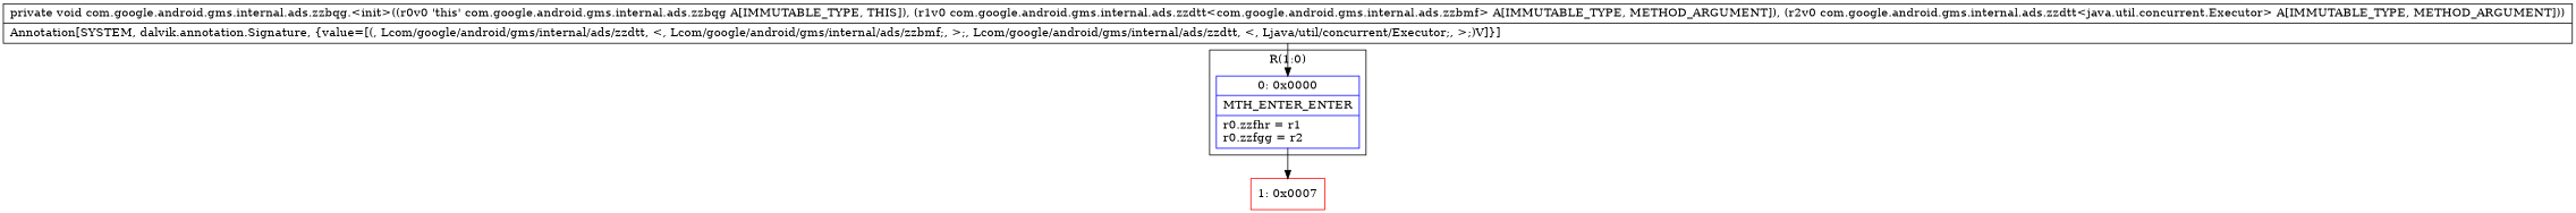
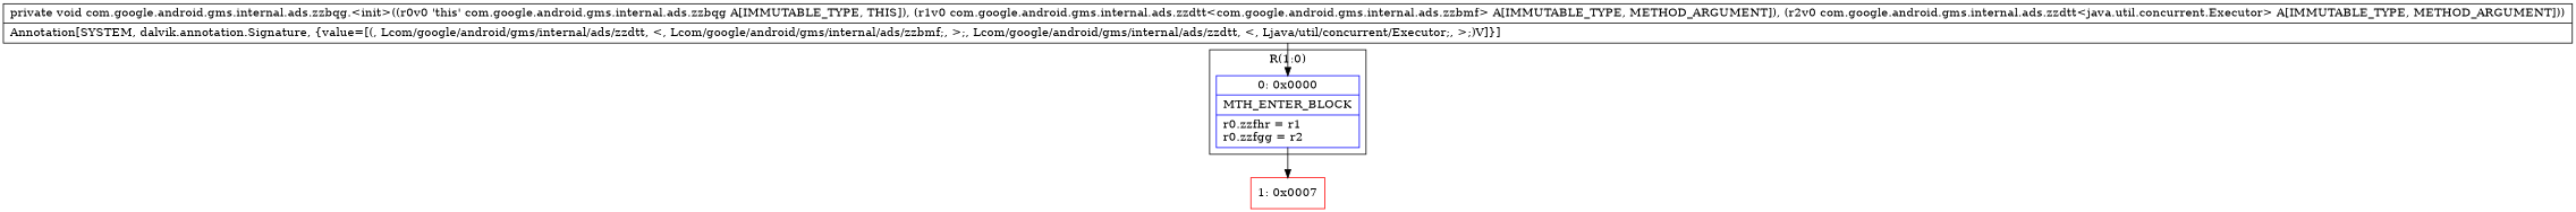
  digraph {
    node [shape=record]
-   n1 [color=blue label="{0\:\ 0x0000|MTH_ENTER_ENTER\l|r0.zzfhr = r1\lr0.zzfgg = r2\l}"]
+   n1 [color=blue label="{0\:\ 0x0000|MTH_ENTER_BLOCK\l|r0.zzfhr = r1\lr0.zzfgg = r2\l}"]
    n2 [color=red label="{1\:\ 0x0007}"]
    n3 [label="{private void com.google.android.gms.internal.ads.zzbqg.\<init\>((r0v0 'this' com.google.android.gms.internal.ads.zzbqg A[IMMUTABLE_TYPE, THIS]), (r1v0 com.google.android.gms.internal.ads.zzdtt\<com.google.android.gms.internal.ads.zzbmf\> A[IMMUTABLE_TYPE, METHOD_ARGUMENT]), (r2v0 com.google.android.gms.internal.ads.zzdtt\<java.util.concurrent.Executor\> A[IMMUTABLE_TYPE, METHOD_ARGUMENT]))  | Annotation[SYSTEM, dalvik.annotation.Signature, \{value=[(, Lcom\/google\/android\/gms\/internal\/ads\/zzdtt, \<, Lcom\/google\/android\/gms\/internal\/ads\/zzbmf;, \>;, Lcom\/google\/android\/gms\/internal\/ads\/zzdtt, \<, Ljava\/util\/concurrent\/Executor;, \>;)V]\}]\l}"]
    subgraph cluster_1 {
      label="R(1:0)"
      n1
    }
    n1 -> n2
    n3 -> n1
  }
